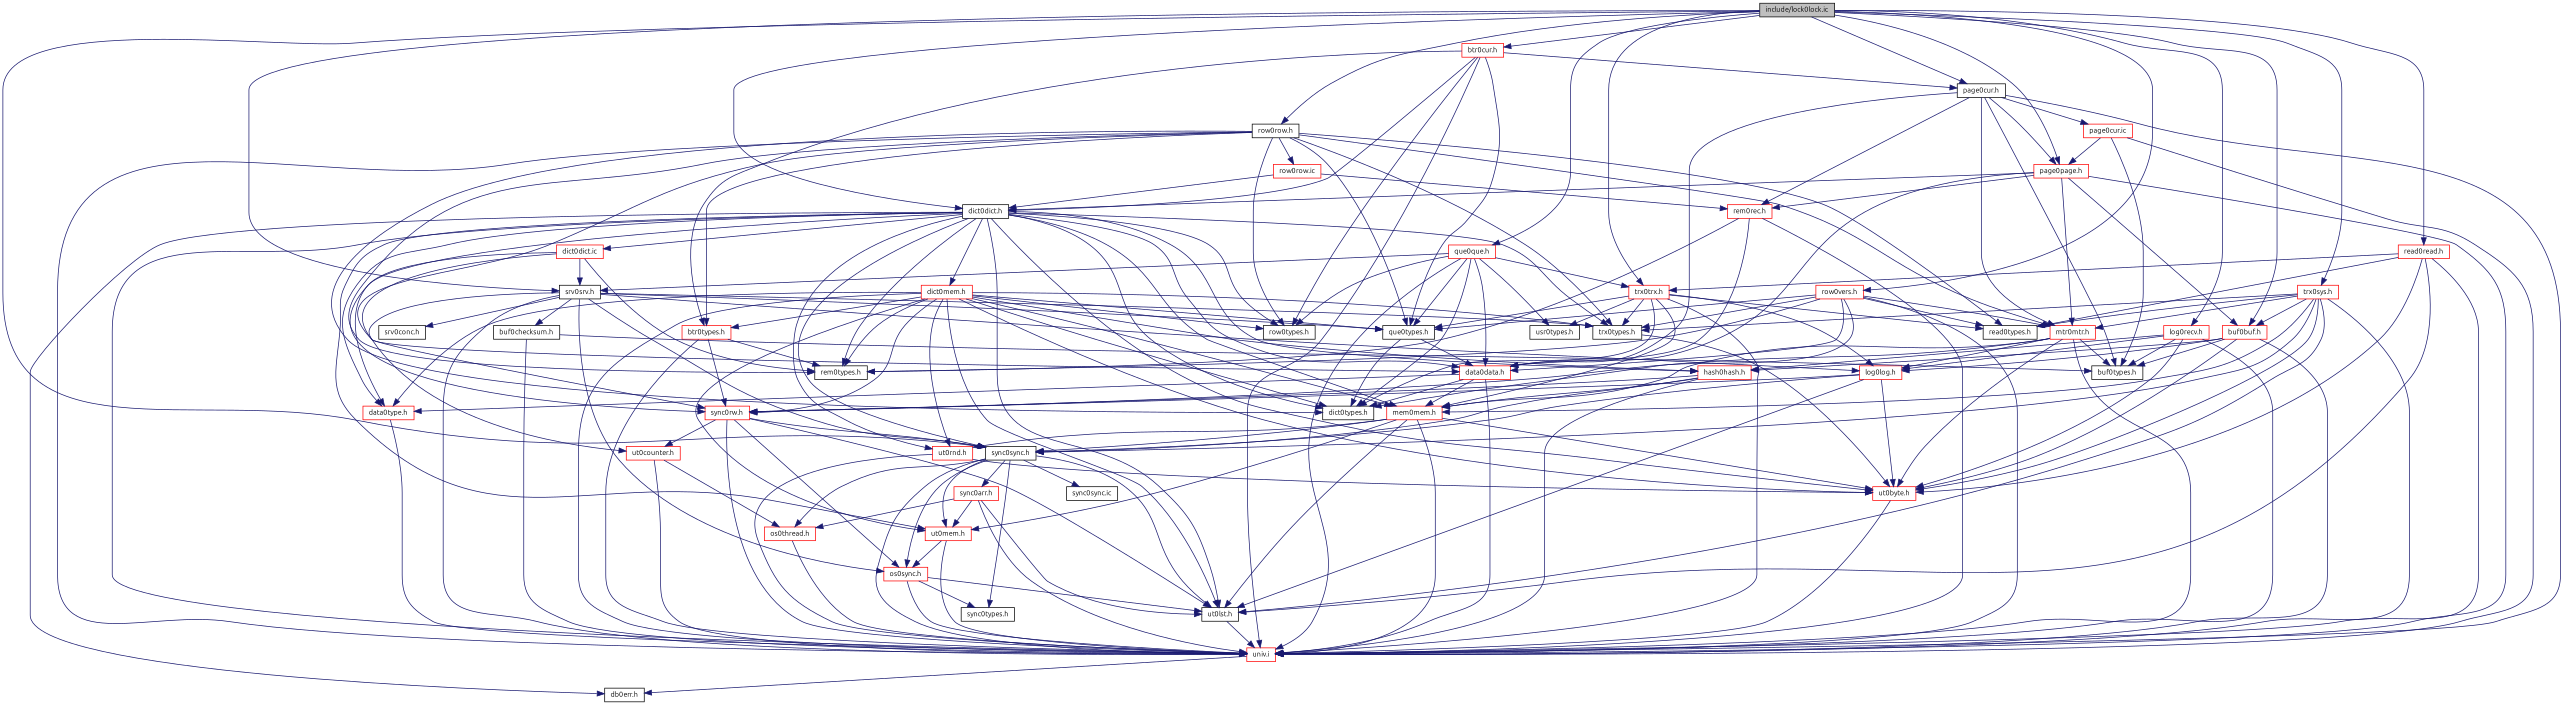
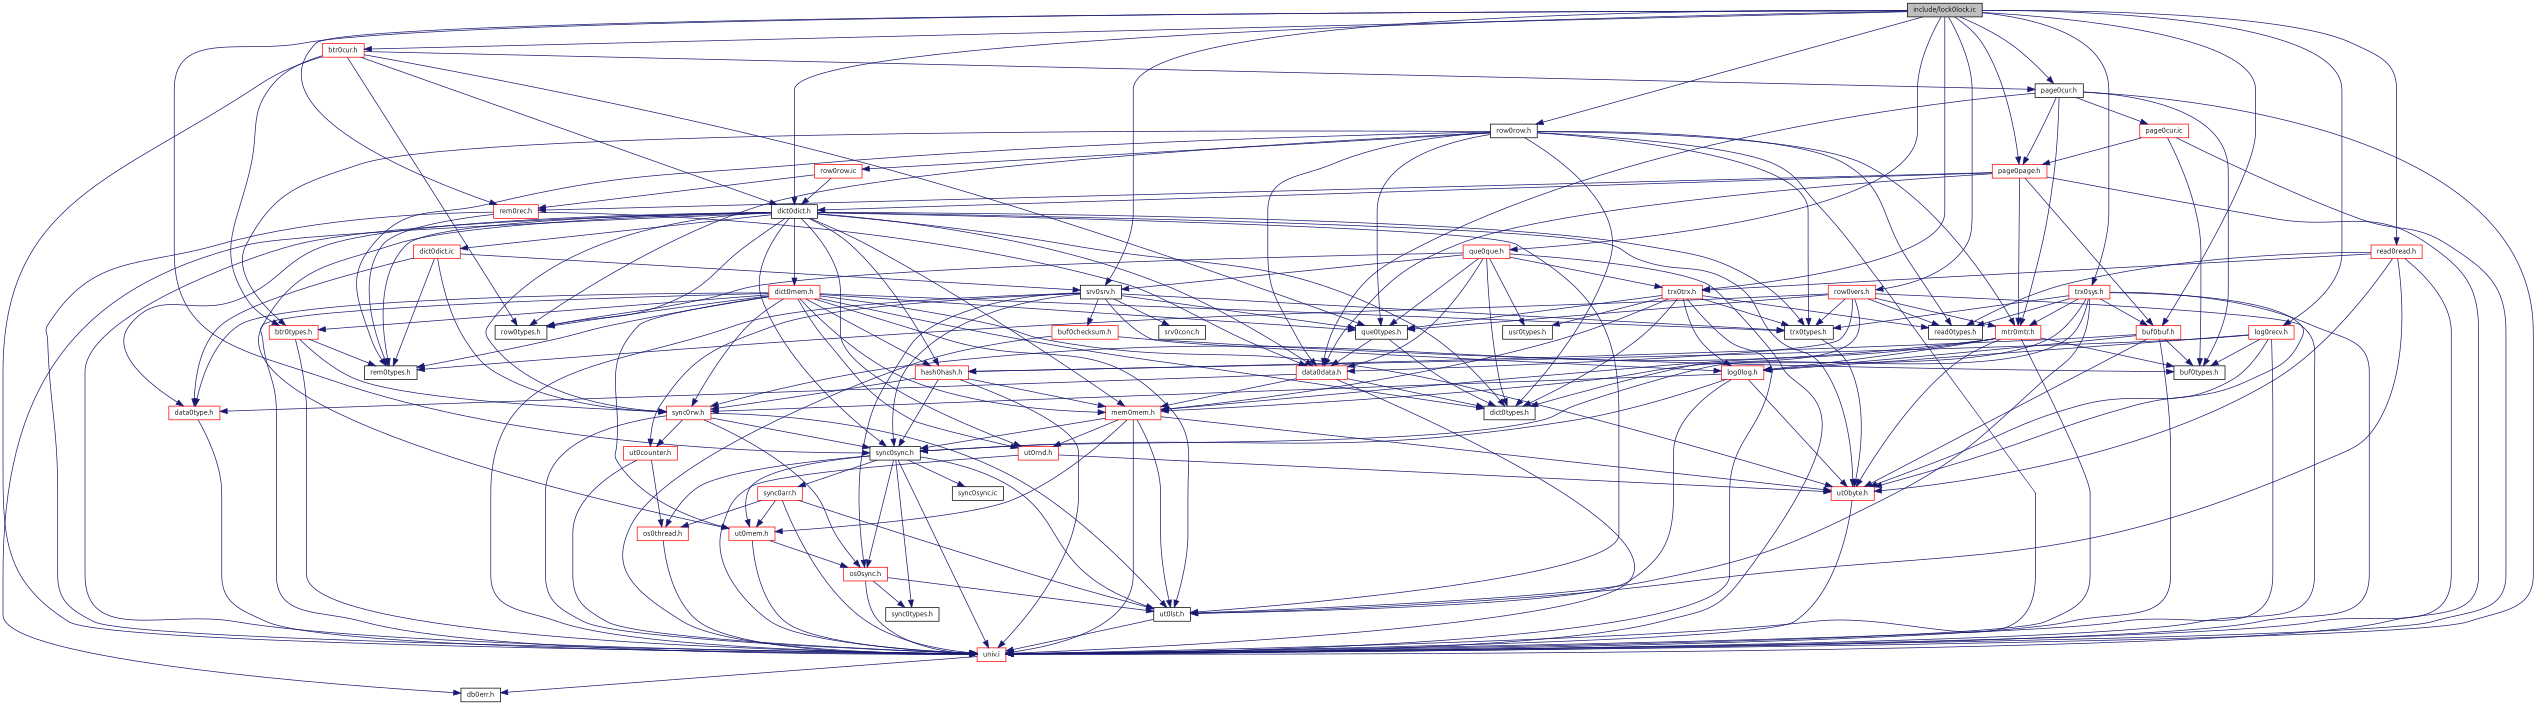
  digraph {
    fontname=Ubuntu
    node [color=red fontname=Ubuntu fontsize=10 shape=record]
    edge [color=midnightblue fontname=Ubuntu fontsize=10 labelfontname=FreeSans labelfontsize=10 style=solid]
    n1 [color=black fillcolor=grey75 fontcolor=black height=0.2 label="include/lock0lock.ic" style=filled width=0.4]
    n2 [color=black height=0.2 label="sync0sync.h" width=0.4]
    n3 [color=black height=0.2 label="srv0srv.h" width=0.4]
    n4 [color=black height=0.2 label="dict0dict.h" width=0.4]
    n5 [color=black height=0.2 label="row0row.h" width=0.4]
    n6 [height=0.2 label="trx0sys.h" width=0.4]
    n7 [height=0.2 label="buf0buf.h" width=0.4]
    n8 [height=0.2 label="trx0trx.h" width=0.4]
    n9 [height=0.2 label="page0page.h" width=0.4]
    n10 [color=black height=0.2 label="page0cur.h" width=0.4]
    n11 [height=0.2 label="row0vers.h" width=0.4]
    n12 [height=0.2 label="que0que.h" width=0.4]
    n13 [height=0.2 label="btr0cur.h" width=0.4]
    n14 [height=0.2 label="read0read.h" width=0.4]
    n15 [height=0.2 label="log0recv.h" width=0.4]
    n16 [height=0.2 label="univ.i" width=0.4]
    n17 [color=black height=0.2 label="sync0types.h" width=0.4]
    n18 [color=black height=0.2 label="ut0lst.h" width=0.4]
    n19 [height=0.2 label="ut0mem.h" width=0.4]
    n20 [height=0.2 label="os0sync.h" width=0.4]
    n21 [height=0.2 label="os0thread.h" width=0.4]
    n22 [height=0.2 label="sync0arr.h" width=0.4]
    n23 [color=black height=0.2 label="sync0sync.ic" width=0.4]
    n24 [height=0.2 label="log0log.h" width=0.4]
    n25 [height=0.2 label="ut0counter.h" width=0.4]
    n26 [color=black height=0.2 label="que0types.h" width=0.4]
    n27 [color=black height=0.2 label="trx0types.h" width=0.4]
    n28 [color=black height=0.2 label="srv0conc.h" width=0.4]
-   n29 [color=black height=0.2 label="buf0checksum.h" width=0.4]
+   n29 [height=0.2 label="buf0checksum.h" width=0.4]
    n30 [color=black height=0.2 label="db0err.h" width=0.4]
    n31 [height=0.2 label="ut0byte.h" width=0.4]
    n32 [height=0.2 label="sync0rw.h" width=0.4]
    n33 [height=0.2 label="data0data.h" width=0.4]
    n34 [color=black height=0.2 label="dict0types.h" width=0.4]
    n35 [height=0.2 label="data0type.h" width=0.4]
    n36 [height=0.2 label="mem0mem.h" width=0.4]
    n37 [height=0.2 label="ut0rnd.h" width=0.4]
    n38 [height=0.2 label="dict0mem.h" width=0.4]
    n39 [color=black height=0.2 label="row0types.h" width=0.4]
    n40 [color=black height=0.2 label="rem0types.h" width=0.4]
    n41 [height=0.2 label="hash0hash.h" width=0.4]
    n42 [height=0.2 label="dict0dict.ic" width=0.4]
    n43 [height=0.2 label="btr0types.h" width=0.4]
    n44 [height=0.2 label="mtr0mtr.h" width=0.4]
    n45 [color=black height=0.2 label="read0types.h" width=0.4]
    n46 [height=0.2 label="row0row.ic" width=0.4]
    n47 [color=black height=0.2 label="buf0types.h" width=0.4]
    n48 [color=black height=0.2 label="usr0types.h" width=0.4]
    n49 [height=0.2 label="rem0rec.h" width=0.4]
    n50 [height=0.2 label="page0cur.ic" width=0.4]
    n1 -> n2
    n1 -> n3
    n1 -> n4
    n1 -> n5
    n1 -> n6
    n1 -> n7
    n1 -> n8
    n1 -> n9
    n1 -> n10
    n1 -> n11
    n1 -> n12
    n1 -> n13
    n1 -> n14
    n1 -> n15
    n2 -> n16
    n2 -> n17
    n2 -> n18
    n2 -> n19
    n2 -> n20
    n2 -> n21
    n2 -> n22
    n2 -> n23
    n3 -> n2
    n3 -> n16
    n3 -> n20
    n3 -> n24
    n3 -> n25
    n3 -> n26
    n3 -> n27
    n3 -> n28
    n3 -> n29
    n4 -> n2
    n4 -> n16
    n4 -> n18
    n4 -> n19
    n4 -> n27
    n4 -> n30
    n4 -> n31
    n4 -> n32
    n4 -> n33
    n4 -> n34
    n4 -> n35
    n4 -> n36
    n4 -> n37
    n4 -> n38
    n4 -> n39
    n4 -> n40
    n4 -> n41
    n4 -> n42
    n5 -> n16
    n5 -> n26
    n5 -> n27
    n5 -> n33
    n5 -> n34
    n5 -> n39
    n5 -> n40
    n5 -> n43
    n5 -> n44
    n5 -> n45
    n5 -> n46
    n6 -> n2
    n6 -> n7
    n6 -> n16
    n6 -> n18
    n6 -> n27
    n6 -> n31
    n6 -> n36
    n6 -> n44
    n6 -> n45
    n7 -> n16
    n7 -> n24
    n7 -> n31
    n7 -> n41
    n7 -> n47
    n8 -> n16
    n8 -> n24
    n8 -> n26
    n8 -> n27
    n8 -> n34
    n8 -> n36
    n8 -> n45
    n8 -> n48
    n9 -> n4
    n9 -> n7
    n9 -> n16
    n9 -> n33
    n9 -> n44
    n9 -> n49
    n10 -> n9
    n10 -> n16
    n10 -> n33
    n10 -> n44
    n10 -> n47
-   n10 -> n49
+   n1 -> n49
    n10 -> n50
    n11 -> n16
    n11 -> n26
    n11 -> n27
    n11 -> n33
    n11 -> n34
    n11 -> n40
    n11 -> n44
    n11 -> n45
    n12 -> n3
    n12 -> n8
    n12 -> n16
    n12 -> n26
    n12 -> n33
    n12 -> n34
    n12 -> n39
    n12 -> n48
    n13 -> n4
    n13 -> n10
    n13 -> n16
    n13 -> n26
    n13 -> n39
    n13 -> n43
    n14 -> n8
    n14 -> n16
    n14 -> n18
    n14 -> n31
    n14 -> n45
    n15 -> n16
    n15 -> n24
    n15 -> n31
    n15 -> n41
    n15 -> n47
    n16 -> n30
    n18 -> n16
    n19 -> n16
    n19 -> n20
    n20 -> n16
    n20 -> n17
    n20 -> n18
    n21 -> n16
    n22 -> n16
    n22 -> n18
    n22 -> n19
    n22 -> n21
    n24 -> n2
    n24 -> n18
    n24 -> n31
    n24 -> n32
    n25 -> n16
    n25 -> n21
    n26 -> n33
    n26 -> n34
    n27 -> n31
    n29 -> n16
    n29 -> n47
    n31 -> n16
    n32 -> n2
    n32 -> n16
    n32 -> n18
    n32 -> n20
    n32 -> n25
    n33 -> n16
    n33 -> n34
    n33 -> n35
    n33 -> n36
    n35 -> n16
    n36 -> n2
    n36 -> n16
    n36 -> n18
    n36 -> n19
    n36 -> n31
    n36 -> n37
    n37 -> n16
    n37 -> n31
    n38 -> n16
    n38 -> n18
    n38 -> n19
    n38 -> n26
    n38 -> n27
    n38 -> n31
    n38 -> n32
    n38 -> n34
    n38 -> n35
    n38 -> n36
    n38 -> n37
    n38 -> n39
    n38 -> n40
    n38 -> n41
    n38 -> n43
    n41 -> n2
    n41 -> n16
    n41 -> n32
    n41 -> n36
    n42 -> n3
    n42 -> n32
    n42 -> n35
    n42 -> n40
    n43 -> n16
    n43 -> n32
    n43 -> n40
    n44 -> n16
    n44 -> n24
    n44 -> n31
    n44 -> n32
    n44 -> n36
    n44 -> n47
    n46 -> n4
    n46 -> n49
    n49 -> n16
    n49 -> n33
    n49 -> n40
    n50 -> n9
    n50 -> n16
    n50 -> n47
  }
